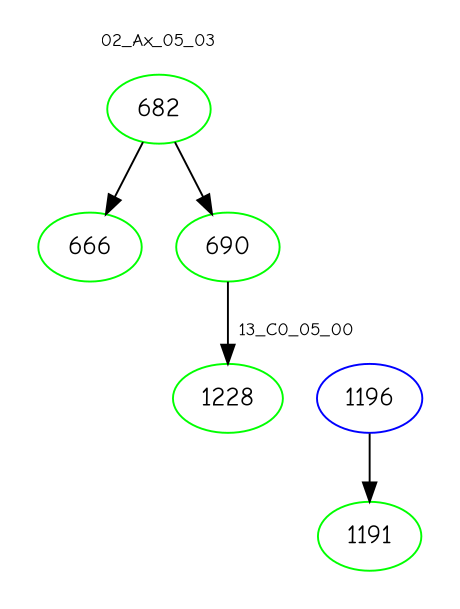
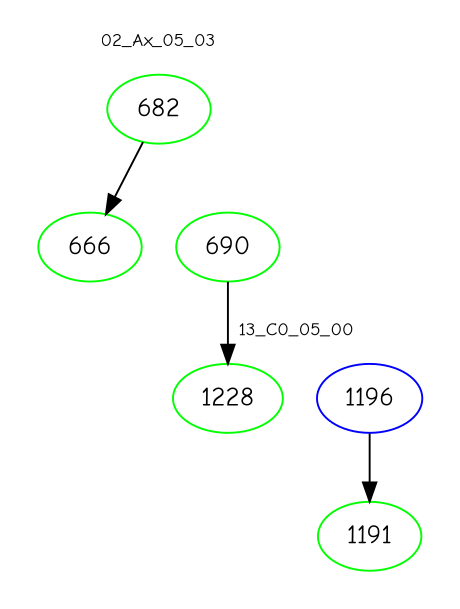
  digraph {
    fontname="Comic Neue"
    node [color=green fontname="Comic Neue"]
    edge [color=black fontname="Comic Neue"]
    n1 [label=682]
    n2 [label=666]
    n3 [label=690]
    n4 [color=blue label=1196]
    n5 [label=1191]
    n6 [label=1228]
    subgraph cluster_1 {
      color=white
      fontsize=10
      label="02_Ax_05_03"
      n1
      n2
      n3
    }
    subgraph cluster_2 {
      color=white
      fontsize=10
      label="13_C0_05_00"
      n4
      n5
      n6
    }
    n1 -> n2
-   n1 -> n3
    n3 -> n6
    n4 -> n5
  }
